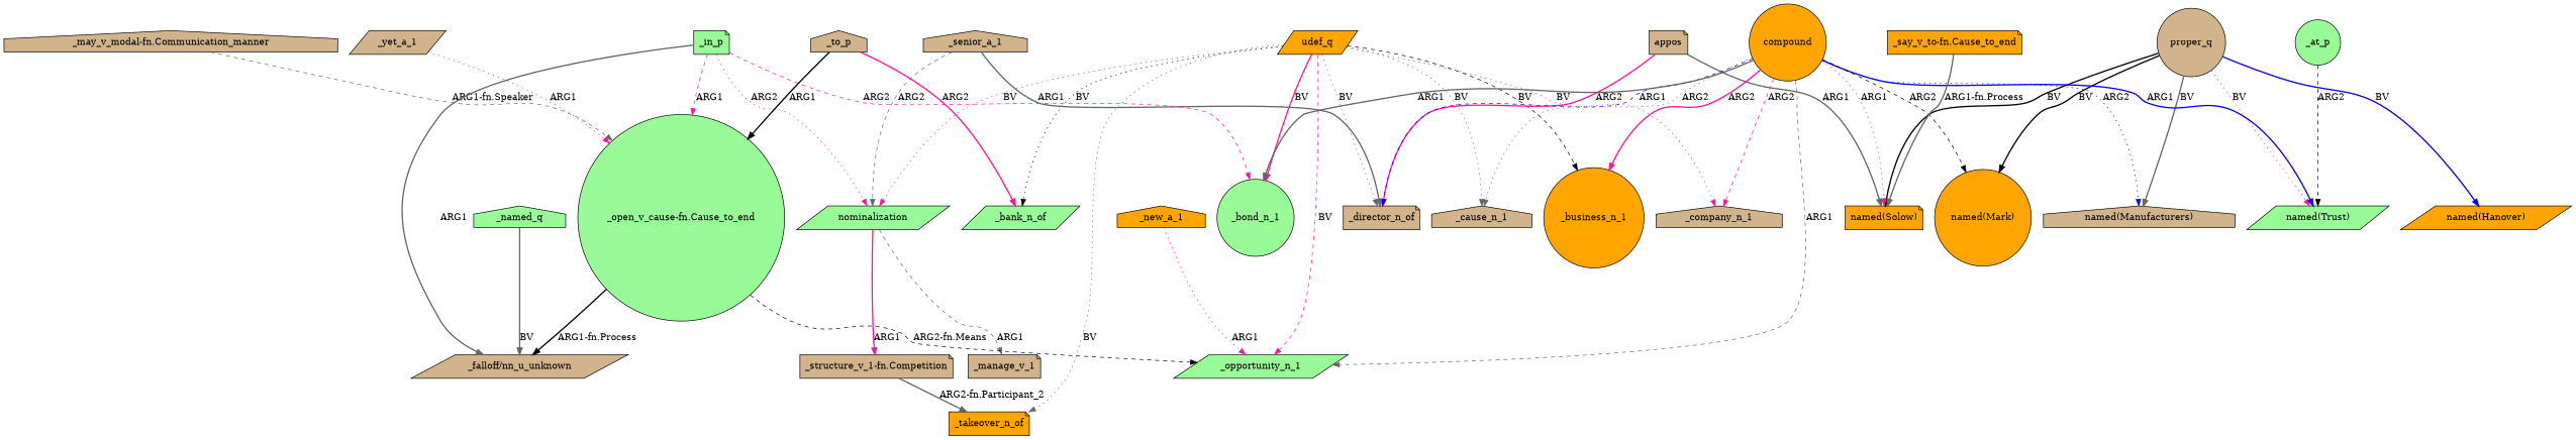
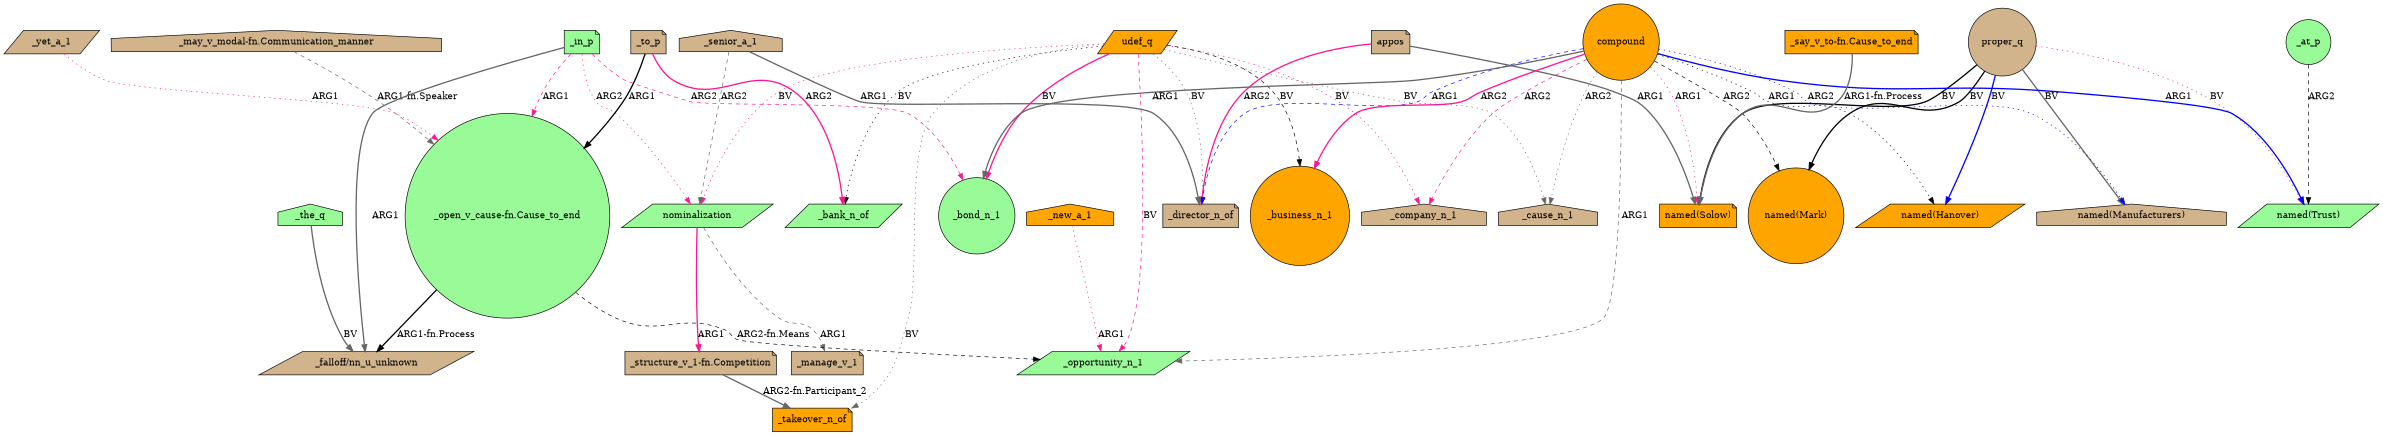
  digraph {
    node [fillcolor=tan shape=note style=filled]
    edge [color=gray40 style=bold]
    udef_q [fillcolor=orange shape=parallelogram]
    _director_n_of
    nominalization [fillcolor=palegreen shape=parallelogram]
    _opportunity_n_1 [fillcolor=palegreen shape=parallelogram]
    _bond_n_1 [fillcolor=palegreen shape=circle]
    _company_n_1 [shape=house]
    _bank_n_of [fillcolor=palegreen shape=parallelogram]
    n8 [label=_cause_n_1 shape=house]
    _business_n_1 [fillcolor=orange shape=circle]
    _takeover_n_of [fillcolor=orange]
    "_structure_v_1-fn.Competition"
    _manage_v_1
    _new_a_1 [fillcolor=orange shape=house]
    proper_q [shape=circle]
    "named(Trust)" [fillcolor=palegreen shape=parallelogram]
    "named(Solow)" [fillcolor=orange]
    "named(Mark)" [fillcolor=orange shape=circle]
    "named(Hanover)" [fillcolor=orange shape=parallelogram]
    "named(Manufacturers)" [shape=house]
    appos
    compound [fillcolor=orange shape=circle]
    "_may_v_modal-fn.Communication_manner" [shape=house]
    "_open_v_cause-fn.Cause_to_end" [fillcolor=palegreen shape=circle]
    "_falloff/nn_u_unknown" [shape=parallelogram]
    _yet_a_1 [shape=parallelogram]
    _senior_a_1 [shape=house]
-   _the_q [fillcolor=palegreen shape=house label=_named_q]
+   _the_q [fillcolor=palegreen shape=house]
    _in_p [fillcolor=palegreen]
    _at_p [fillcolor=palegreen shape=circle]
    "_say_v_to-fn.Cause_to_end" [fillcolor=orange]
-   _to_p [shape=house]
+   _to_p
    udef_q -> _director_n_of [label=BV style=dotted]
    udef_q -> nominalization [color=deeppink label=BV style=dotted]
    udef_q -> _opportunity_n_1 [color=deeppink label=BV style=dashed]
    udef_q -> _bond_n_1 [color=deeppink label=BV]
    udef_q -> _company_n_1 [color=deeppink label=BV style=dotted]
    udef_q -> _bank_n_of [color=black label=BV style=dotted]
    udef_q -> n8 [label=BV style=dotted]
    udef_q -> _business_n_1 [color=black label=BV style=dashed]
    udef_q -> _takeover_n_of [label=BV style=dotted]
    nominalization -> "_structure_v_1-fn.Competition" [color=deeppink label=ARG1]
    nominalization -> _manage_v_1 [label=ARG1 style=dashed]
    "_structure_v_1-fn.Competition" -> _takeover_n_of [label="ARG2-fn.Participant_2"]
    _new_a_1 -> _opportunity_n_1 [color=deeppink label=ARG1 style=dotted]
    proper_q -> "named(Trust)" [color=deeppink label=BV style=dotted]
    proper_q -> "named(Solow)" [color=black label=BV]
    proper_q -> "named(Mark)" [color=black label=BV]
    proper_q -> "named(Hanover)" [color=blue label=BV]
    proper_q -> "named(Manufacturers)" [label=BV]
    appos -> _director_n_of [color=deeppink label=ARG2]
    appos -> "named(Solow)" [label=ARG1]
    compound -> _director_n_of [color=blue label=ARG1 style=dashed]
    compound -> _opportunity_n_1 [label=ARG1 style=dashed]
    compound -> _bond_n_1 [label=ARG1]
    compound -> _company_n_1 [color=deeppink label=ARG2 style=dashed]
    compound -> n8 [label=ARG2 style=dotted]
    compound -> _business_n_1 [color=deeppink label=ARG2]
    compound -> "named(Trust)" [color=blue label=ARG1]
    compound -> "named(Solow)" [color=deeppink label=ARG1 style=dotted]
    compound -> "named(Mark)" [color=black label=ARG2 style=dashed]
+   compound -> "named(Hanover)" [color=black label=ARG1 style=dotted]
    compound -> "named(Manufacturers)" [color=blue label=ARG2 style=dotted]
    "_may_v_modal-fn.Communication_manner" -> "_open_v_cause-fn.Cause_to_end" [label="ARG1-fn.Speaker" style=dashed]
    "_open_v_cause-fn.Cause_to_end" -> _opportunity_n_1 [color=black label="ARG2-fn.Means" style=dashed]
    "_open_v_cause-fn.Cause_to_end" -> "_falloff/nn_u_unknown" [color=black label="ARG1-fn.Process"]
    _yet_a_1 -> "_open_v_cause-fn.Cause_to_end" [color=deeppink label=ARG1 style=dotted]
    _senior_a_1 -> _director_n_of [label=ARG1]
    _senior_a_1 -> nominalization [label=ARG2 style=dashed]
    _the_q -> "_falloff/nn_u_unknown" [label=BV]
    _in_p -> nominalization [color=deeppink label=ARG2 style=dotted]
    _in_p -> _bond_n_1 [color=deeppink label=ARG2 style=dashed]
    _in_p -> "_open_v_cause-fn.Cause_to_end" [color=deeppink label=ARG1 style=dashed]
    _in_p -> "_falloff/nn_u_unknown" [label=ARG1]
    _at_p -> "named(Trust)" [color=black label=ARG2 style=dashed]
    "_say_v_to-fn.Cause_to_end" -> "named(Solow)" [label="ARG1-fn.Process"]
    _to_p -> _bank_n_of [color=deeppink label=ARG2]
    _to_p -> "_open_v_cause-fn.Cause_to_end" [color=black label=ARG1]
  }
